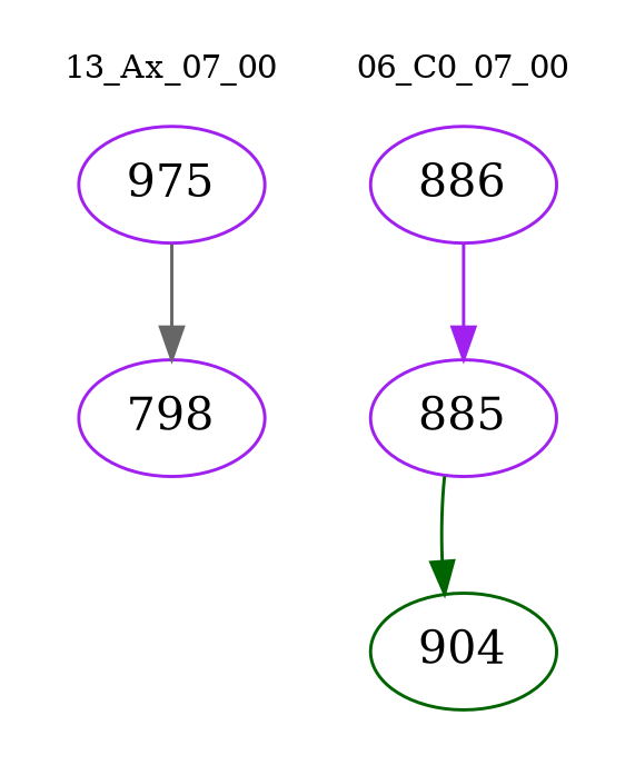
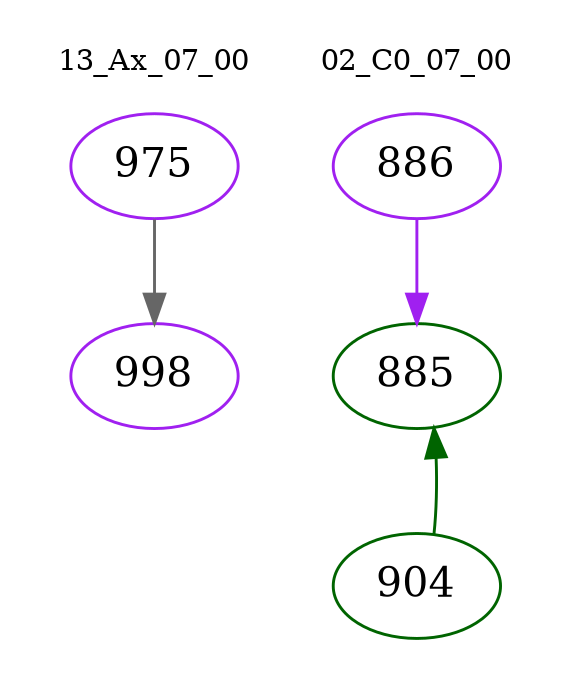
  digraph {
    node [color=purple]
    n1 [label=975]
-   n2 [label=798]
+   n2 [label=998]
    n3 [label=886]
-   n4 [label=885]
+   n4 [color=darkgreen label=885]
    n5 [color=darkgreen label=904]
    subgraph cluster_1 {
      color=white
      fontsize=10
      label="13_Ax_07_00"
      n1
      n2
    }
    subgraph cluster_2 {
      color=white
      fontsize=10
-     label="06_C0_07_00"
+     label="02_C0_07_00"
      n3
      n4
      n5
    }
    n1 -> n2 [color=gray40]
    n3 -> n4 [color=purple]
-   n4 -> n5 [color=darkgreen]
+   n5 -> n4 [color=darkgreen]
  }
